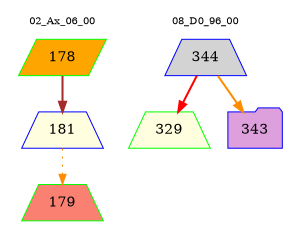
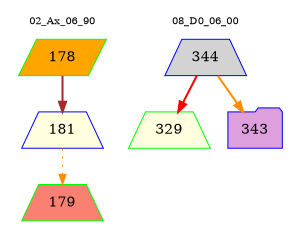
  digraph {
    node [color=green fillcolor=lightyellow shape=trapezium style=filled]
    edge [color=darkorange style=bold]
    n1 [fillcolor=orange label=178 shape=parallelogram]
    n2 [color=blue label=181]
    n3 [fillcolor=salmon label=179]
    n4 [color=blue fillcolor=lightgrey label=344]
    n5 [label=329]
    n6 [color=blue fillcolor=plum label=343 shape=folder]
    subgraph cluster_1 {
      color=white
      fontsize=10
-     label="02_Ax_06_00"
+     label="02_Ax_06_90"
      n1
      n2
      n3
    }
    subgraph cluster_2 {
      color=white
      fontsize=10
-     label="08_D0_96_00"
+     label="08_D0_06_00"
      n4
      n5
      n6
    }
    n1 -> n2 [color=brown]
    n2 -> n3 [style=dotted]
    n4 -> n5 [color=red]
    n4 -> n6
  }
